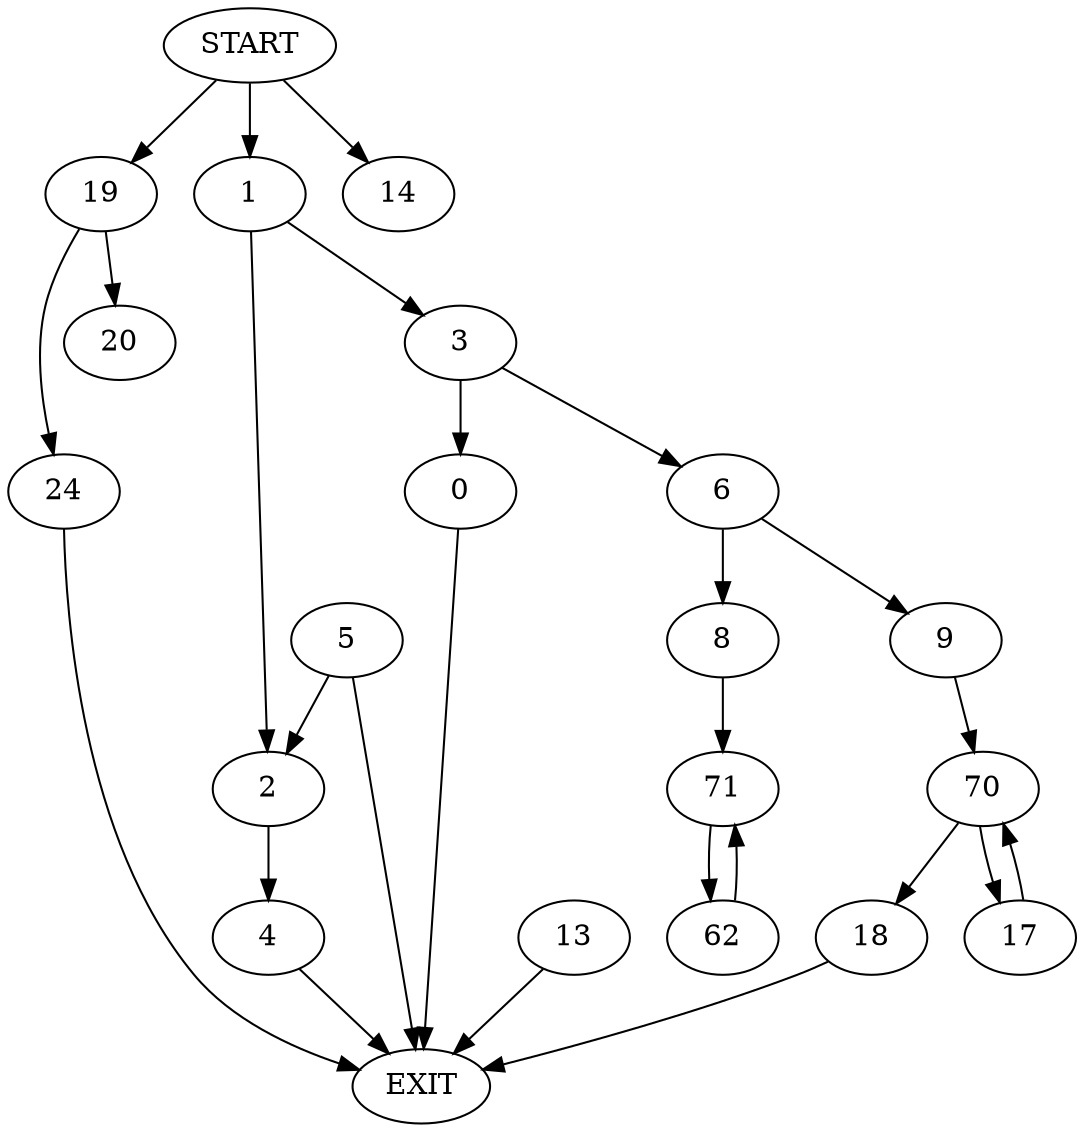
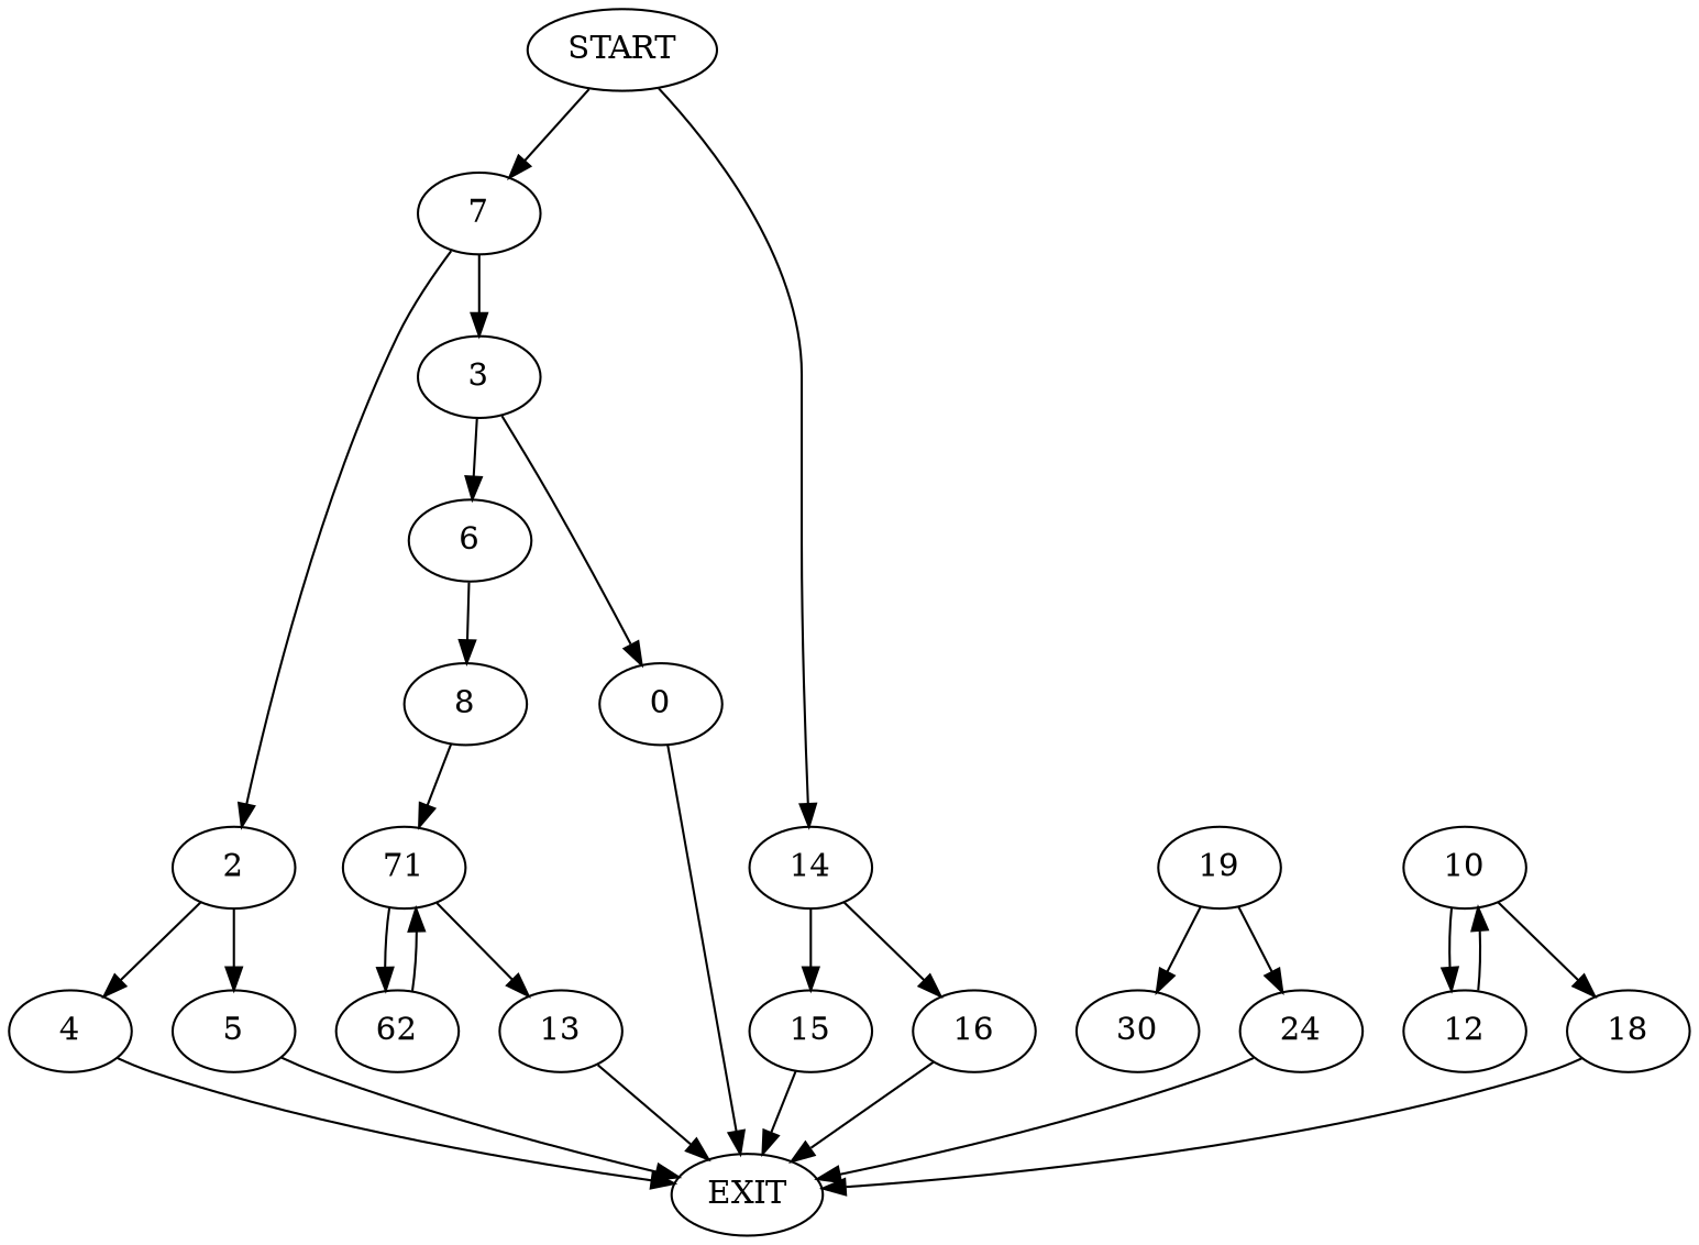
  digraph {
    n1 [label=START]
-   1
+   1 [label=7]
    14
    19
    2
    3
-   20
+   15
+   16
+   20 [label=30]
    n10 [label=24]
    n11 [label=EXIT]
    4
    5
    6
    n15 [label=0]
    8
-   9
    n18 [label=71]
-   10 [label=70]
+   10
    n20 [label=62]
    13
-   17
+   17 [label=12]
    18
    n1 -> 1
    n1 -> 14
-   n1 -> 19
    1 -> 2
    1 -> 3
+   14 -> 15
+   14 -> 16
    19 -> 20
    19 -> n10
    2 -> 4
-   5 -> 2
+   2 -> 5
    3 -> 6
    3 -> n15
+   15 -> n11
+   16 -> n11
    n10 -> n11
    4 -> n11
    5 -> n11
    6 -> 8
-   6 -> 9
    n15 -> n11
    8 -> n18
-   9 -> 10
    n18 -> n20
+   n18 -> 13
    10 -> 17
    10 -> 18
    n20 -> n18
    13 -> n11
    17 -> 10
    18 -> n11
  }
